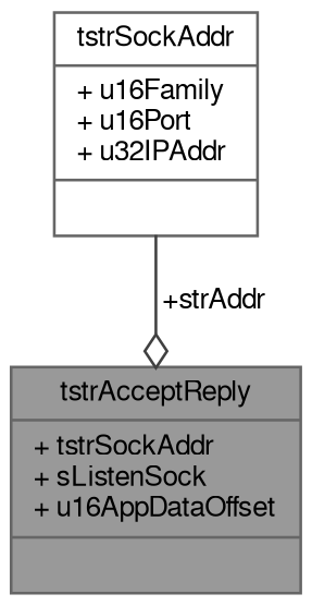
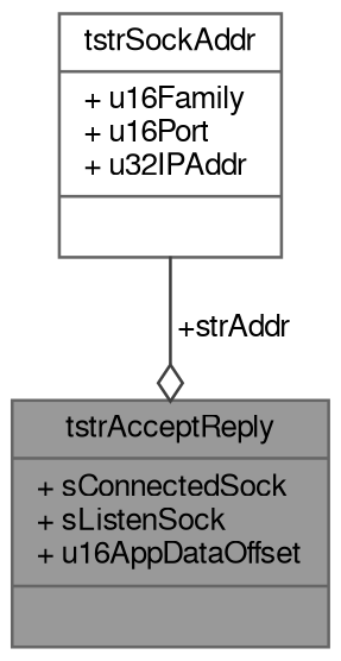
  digraph {
    node [color=gray40 fontname=FreeSans fontsize=10 shape=record style=filled]
-   n1 [fillcolor=grey60 fontcolor=black height=0.2 label="{tstrAcceptReply\n|+ tstrSockAddr\l+ sListenSock\l+ u16AppDataOffset\l|}" width=0.4]
+   n1 [fillcolor=grey60 fontcolor=black height=0.2 label="{tstrAcceptReply\n|+ sConnectedSock\l+ sListenSock\l+ u16AppDataOffset\l|}" width=0.4]
    n2 [fillcolor=white height=0.2 label="{tstrSockAddr\n|+ u16Family\l+ u16Port\l+ u32IPAddr\l|}" width=0.4]
    n2 -> n1 [arrowhead=odiamond color=grey25 fontname=FreeSans fontsize=10 label=" +strAddr" labelfontname=FreeSans labelfontsize=10 style=solid]
  }
